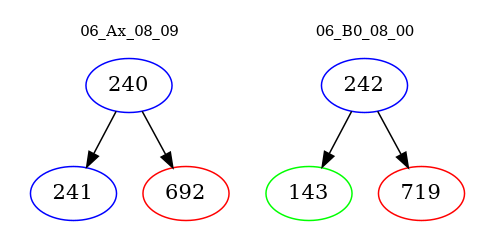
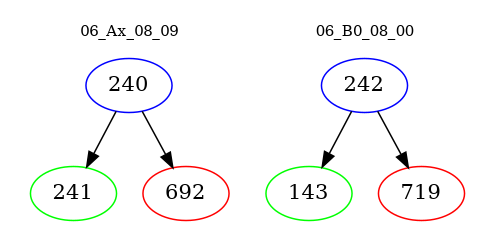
  digraph {
    node [color=blue]
    edge [color=black]
    n1 [label=240]
-   n2 [label=241]
+   n2 [color=green label=241]
    n3 [color=red label=692]
    n4 [label=242]
    n5 [color=green label=143]
    n6 [color=red label=719]
    subgraph cluster_1 {
      color=white
      fontsize=10
      label="06_Ax_08_09"
      n1
      n2
      n3
    }
    subgraph cluster_2 {
      color=white
      fontsize=10
      label="06_B0_08_00"
      n4
      n5
      n6
    }
    n1 -> n2
    n1 -> n3
    n4 -> n5
    n4 -> n6
  }
